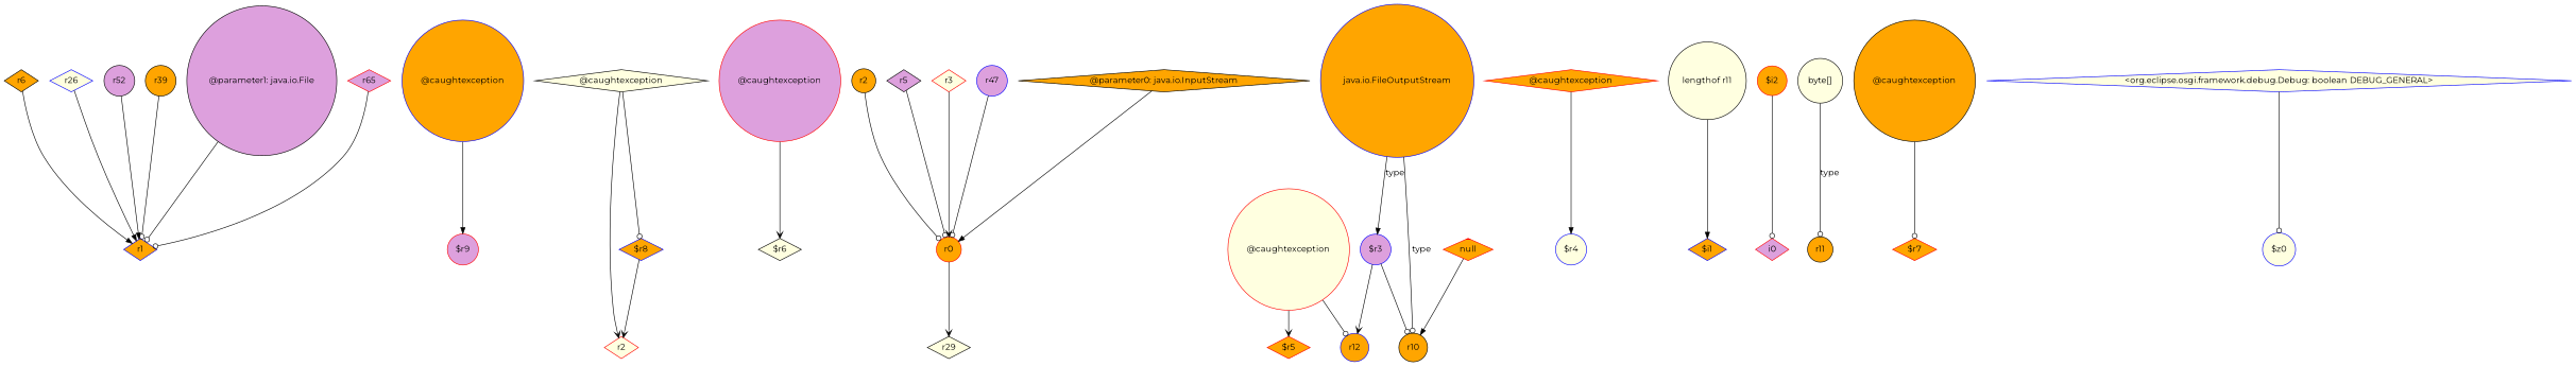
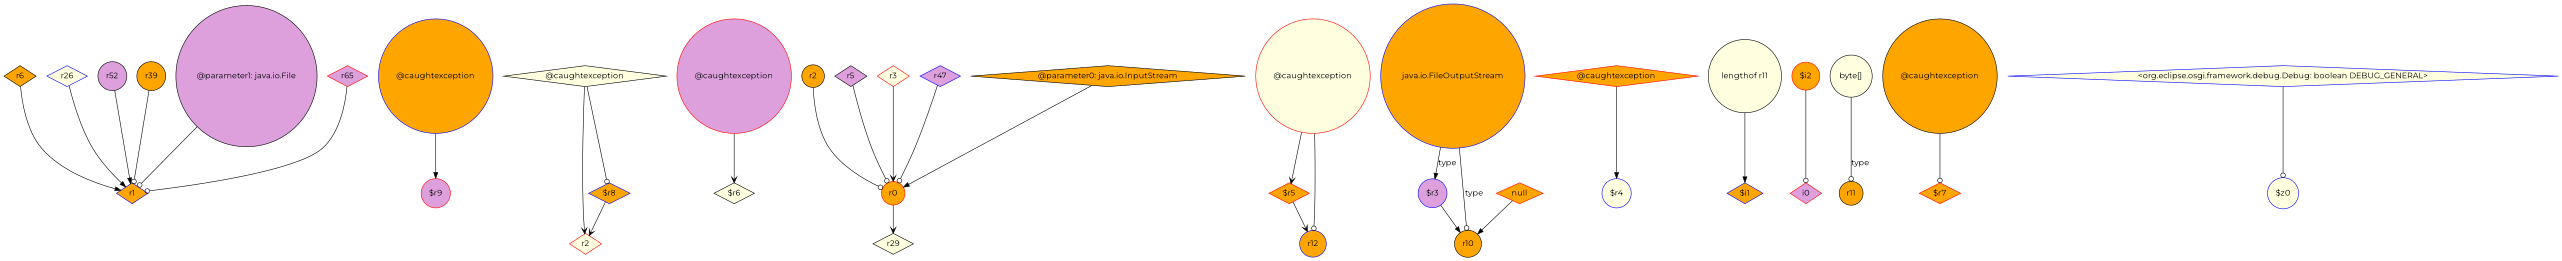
  digraph {
    fontname=Montserrat
    node [color=black fillcolor=orange fontname=Montserrat shape=circle style=filled]
    edge [arrowhead=odot fontname=Montserrat]
    n1 [label=r6 shape=diamond]
    n2 [color=blue label=r1 shape=diamond]
    n3 [color=blue label="@caughtexception"]
    n4 [color=red fillcolor=plum label="$r9"]
    n5 [fillcolor=lightyellow label="@caughtexception" shape=diamond]
    n6 [color=red fillcolor=lightyellow label=r2 shape=diamond]
    n7 [color=blue label="$r8" shape=diamond]
    n8 [color=red fillcolor=plum label="@caughtexception"]
    n9 [fillcolor=lightyellow label="$r6" shape=diamond]
    n10 [label=r2]
    n11 [color=red label=r0]
    n12 [fillcolor=lightyellow label=r29 shape=diamond]
    n13 [color=blue fillcolor=lightyellow label=r26 shape=diamond]
    n14 [color=red fillcolor=lightyellow label="@caughtexception"]
    n15 [color=red label="$r5" shape=diamond]
    n16 [color=blue label=r12]
    n17 [color=blue fillcolor=plum label="$r3"]
    n18 [label=r10]
    n19 [color=red label="@caughtexception" shape=diamond]
    n20 [color=blue fillcolor=lightyellow label="$r4"]
    n21 [fillcolor=lightyellow label="lengthof r11"]
    n22 [color=blue label="$i1" shape=diamond]
    n23 [fillcolor=plum label=r52]
    n24 [color=red label="$i2"]
    n25 [color=red fillcolor=plum label=i0 shape=diamond]
    n26 [label=r39]
    n27 [fillcolor=plum label=r5 shape=diamond]
    n28 [color=red fillcolor=lightyellow label=r3 shape=diamond]
    n29 [fillcolor=lightyellow label="byte[]"]
    n30 [label=r11]
    n31 [color=blue label="java.io.FileOutputStream"]
    n32 [label="@caughtexception"]
    n33 [color=red label="$r7" shape=diamond]
    n34 [fillcolor=plum label="@parameter1: java.io.File"]
    n35 [color=red fillcolor=plum label=r65 shape=diamond]
    n36 [color=red label=null shape=diamond]
    n37 [color=blue fillcolor=lightyellow label="<org.eclipse.osgi.framework.debug.Debug: boolean DEBUG_GENERAL>" shape=diamond]
    n38 [color=blue fillcolor=lightyellow label="$z0"]
-   n39 [color=blue fillcolor=plum label=r47]
+   n39 [color=blue fillcolor=plum label=r47 shape=diamond]
    n40 [label="@parameter0: java.io.InputStream" shape=diamond]
    n1 -> n2 [arrowhead=normal]
    n3 -> n4 [arrowhead=normal]
    n5 -> n6 [arrowhead=vee]
    n5 -> n7
    n7 -> n6 [arrowhead=vee]
    n8 -> n9 [arrowhead=vee]
    n10 -> n11
    n11 -> n12 [arrowhead=vee]
    n13 -> n2 [arrowhead=normal]
    n14 -> n15 [arrowhead=vee]
    n14 -> n16
-   n17 -> n16 [arrowhead=vee]
-   n17 -> n18
+   n15 -> n16 [arrowhead=vee]
+   n17 -> n18 [arrowhead=normal]
    n19 -> n20 [arrowhead=normal]
    n21 -> n22 [arrowhead=normal]
    n23 -> n2 [arrowhead=normal]
    n24 -> n25
    n26 -> n2
    n27 -> n11
    n28 -> n11 [arrowhead=vee]
    n29 -> n30 [label=type]
    n31 -> n17 [arrowhead=normal label=type]
    n31 -> n18 [label=type]
    n32 -> n33
    n34 -> n2
    n35 -> n2
    n36 -> n18 [arrowhead=normal]
    n37 -> n38
    n39 -> n11
    n40 -> n11 [arrowhead=normal]
  }
